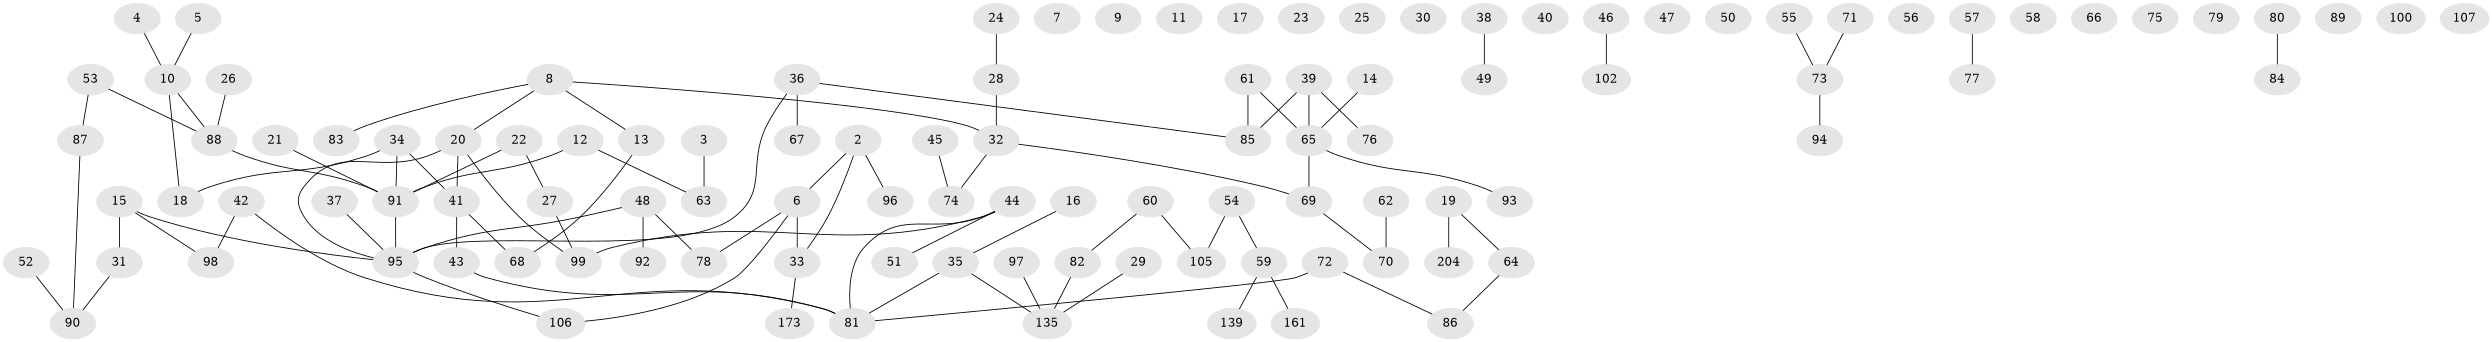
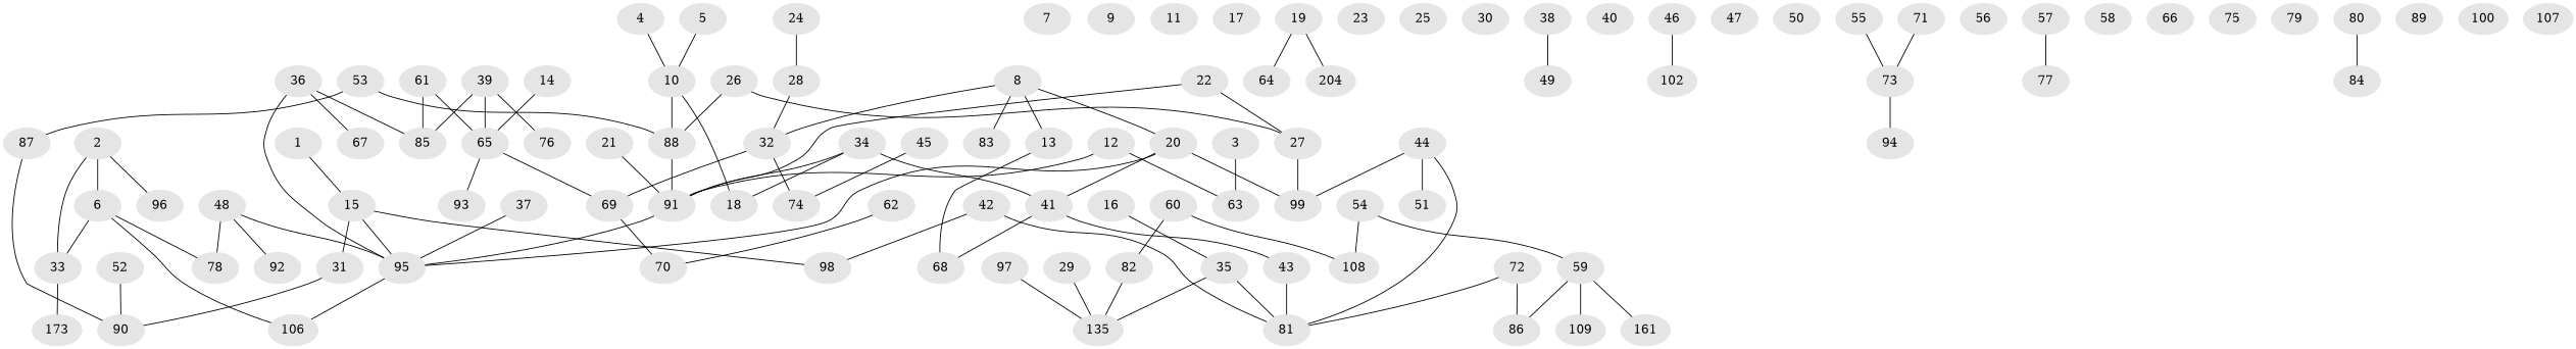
  graph {
    node [color=gray90 style=filled]
+   1
    15
    31
    95
    98
    2
    6
    33
    96
    78
    106
    n12 [label=173]
    3
    63
    4
    10
    18
    88
    5
    7
    8
    13
    20
    32
    83
    68
    41
    99
    69
    74
    9
    91
    11
    12
    14
    65
    93
    90
    16
    35
    n41 [label=135]
    81
    17
    19
    64
    n46 [label=204]
    86
    43
    21
    22
    27
    23
    24
    28
    87
    25
    26
    29
    30
    70
    34
    39
    85
    76
    36
    67
    37
    38
    49
    40
    42
    44
    51
    45
    46
    102
    47
    48
    92
    50
    52
    53
    54
    59
-   108 [label=105]
-   109 [label=139]
+   108
+   109
    n87 [label=161]
    55
    73
    94
    56
    57
    77
    58
    60
    82
    61
    62
    66
    71
    72
    75
    79
    80
    84
    89
    97
    100
    107
+   1 -- 15
    15 -- 31
    15 -- 95
    15 -- 98
    31 -- 90
    95 -- 106
    2 -- 6
    2 -- 33
    2 -- 96
    6 -- 33
    6 -- 78
    6 -- 106
    33 -- n12
    3 -- 63
    4 -- 10
    10 -- 18
    10 -- 88
    88 -- 91
    5 -- 10
    8 -- 13
    8 -- 20
    8 -- 32
    8 -- 83
    13 -- 68
    20 -- 95
    20 -- 41
    20 -- 99
    32 -- 69
    32 -- 74
    41 -- 68
    41 -- 43
    69 -- 70
    91 -- 95
    12 -- 63
    12 -- 91
    14 -- 65
    65 -- 69
    65 -- 93
    16 -- 35
    35 -- n41
    35 -- 81
    19 -- 64
    19 -- n46
-   64 -- 86
+   59 -- 86
    43 -- 81
    21 -- 91
    22 -- 91
    22 -- 27
    27 -- 99
    24 -- 28
    28 -- 32
    87 -- 90
    26 -- 88
+   26 -- 27
    29 -- n41
    34 -- 18
    34 -- 41
    34 -- 91
    39 -- 65
    39 -- 85
    39 -- 76
    36 -- 95
    36 -- 85
    36 -- 67
    37 -- 95
    38 -- 49
    42 -- 98
    42 -- 81
    44 -- 99
    44 -- 81
    44 -- 51
    45 -- 74
    46 -- 102
    48 -- 95
    48 -- 78
    48 -- 92
    52 -- 90
    53 -- 88
    53 -- 87
    54 -- 59
    54 -- 108
    59 -- 109
    59 -- n87
    55 -- 73
    73 -- 94
    57 -- 77
    60 -- 108
    60 -- 82
    82 -- n41
    61 -- 65
    61 -- 85
    62 -- 70
    71 -- 73
    72 -- 81
    72 -- 86
    80 -- 84
    97 -- n41
  }
